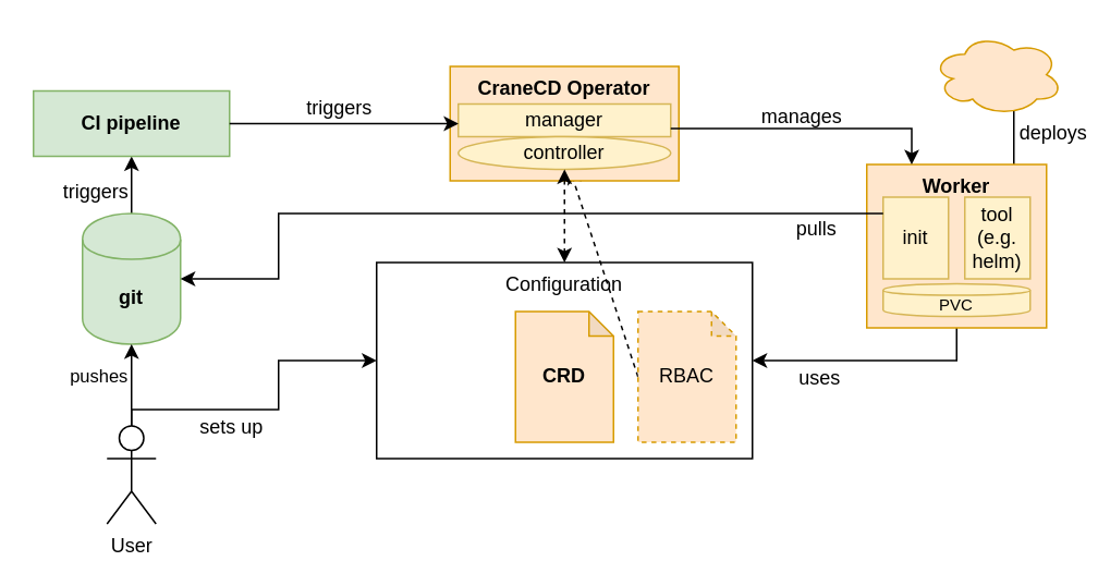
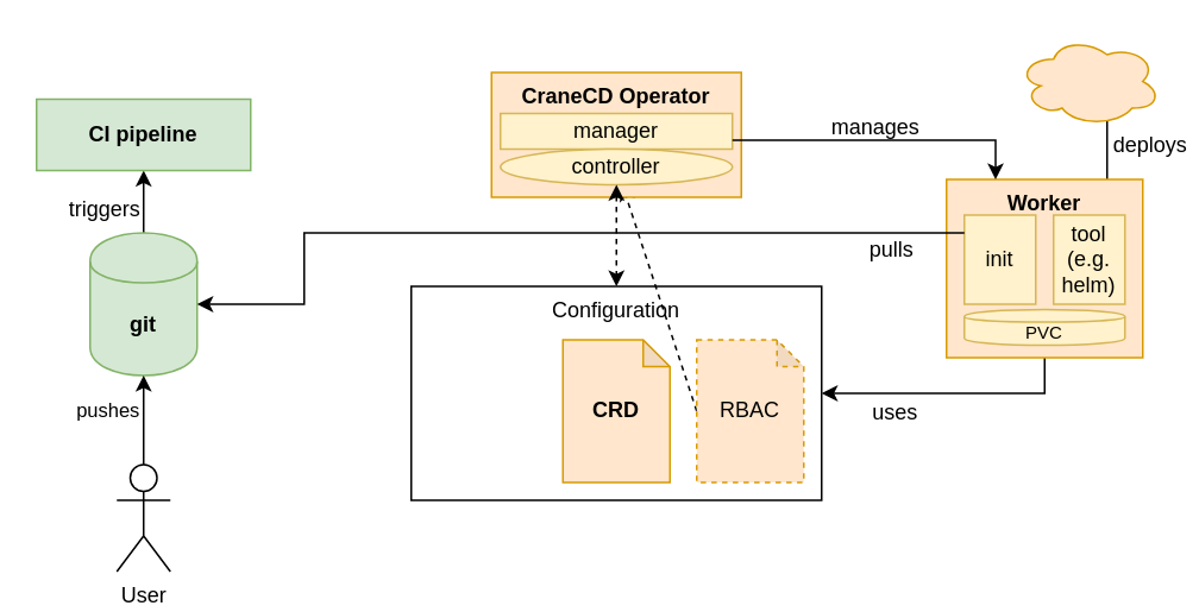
  <mxCell id="0" />
  <mxCell id="1" parent="0" />
  <mxCell id="2" value="Configuration" style="rounded=0;whiteSpace=wrap;html=1;verticalAlign=top;" parent="1" vertex="1"><mxGeometry x="230" y="160" width="230" height="120" as="geometry" /></mxCell>
  <mxCell id="3" style="rounded=0;orthogonalLoop=1;jettySize=auto;html=1;exitX=0;exitY=0.5;exitDx=0;exitDy=0;exitPerimeter=0;dashed=1;" parent="1" source="14" target="28" edge="1"><mxGeometry relative="1" as="geometry" /></mxCell>
  <mxCell id="4" style="edgeStyle=orthogonalEdgeStyle;rounded=0;orthogonalLoop=1;jettySize=auto;html=1;exitX=0.5;exitY=0;exitDx=0;exitDy=0;entryX=0.5;entryY=1;entryDx=0;entryDy=0;" parent="1" source="6" target="7" edge="1"><mxGeometry relative="1" as="geometry" /></mxCell>
  <mxCell id="5" value="triggers" style="text;html=1;align=center;verticalAlign=middle;resizable=0;points=[];" parent="4" vertex="1" connectable="0"><mxGeometry x="-0.181" y="-1" relative="1" as="geometry"><mxPoint x="-24" as="offset" /></mxGeometry></mxCell>
  <mxCell id="6" value="git" style="shape=cylinder;whiteSpace=wrap;html=1;boundedLbl=1;backgroundOutline=1;fillColor=#d5e8d4;strokeColor=#82b366;fontStyle=1" parent="1" vertex="1"><mxGeometry x="50" y="130" width="60" height="80" as="geometry" /></mxCell>
  <mxCell id="7" value="CI pipeline" style="rounded=0;whiteSpace=wrap;html=1;fillColor=#d5e8d4;strokeColor=#82b366;fontStyle=1" parent="1" vertex="1"><mxGeometry x="20" y="55" width="120" height="40" as="geometry" /></mxCell>
  <mxCell id="8" value="CraneCD Operator" style="rounded=0;whiteSpace=wrap;html=1;fillColor=#ffe6cc;strokeColor=#d79b00;fontStyle=1;verticalAlign=top;" parent="1" vertex="1"><mxGeometry x="275" y="40" width="140" height="70" as="geometry" /></mxCell>
  <mxCell id="9" value="pushes" style="edgeStyle=none;rounded=0;orthogonalLoop=1;jettySize=auto;html=1;exitX=0.5;exitY=0;exitDx=0;exitDy=0;exitPerimeter=0;endArrow=classic;endFill=1;" parent="1" edge="1" source="12"><mxGeometry x="0.2" y="20" relative="1" as="geometry"><mxPoint x="80" y="310" as="sourcePoint" /><mxPoint x="80" y="210" as="targetPoint" /><mxPoint as="offset" /></mxGeometry></mxCell>
- <mxCell id="10" style="edgeStyle=orthogonalEdgeStyle;rounded=0;orthogonalLoop=1;jettySize=auto;html=1;exitX=0.5;exitY=0;exitDx=0;exitDy=0;exitPerimeter=0;entryX=0;entryY=0.5;entryDx=0;entryDy=0;endArrow=classic;endFill=1;" parent="1" source="12" target="2" edge="1"><mxGeometry relative="1" as="geometry"><Array as="points"><mxPoint x="80" y="250" /><mxPoint x="170" y="250" /><mxPoint x="170" y="220" /></Array></mxGeometry></mxCell>
- <mxCell id="11" value="sets up" style="text;html=1;align=center;verticalAlign=middle;resizable=0;points=[];" parent="10" vertex="1" connectable="0"><mxGeometry x="-0.182" y="1" relative="1" as="geometry"><mxPoint x="-7.78" y="11.0" as="offset" /></mxGeometry></mxCell>
  <mxCell id="12" value="User" style="shape=umlActor;verticalLabelPosition=bottom;labelBackgroundColor=#ffffff;verticalAlign=top;html=1;outlineConnect=0;" parent="1" vertex="1"><mxGeometry x="65" y="260" width="30" height="60" as="geometry" /></mxCell>
  <mxCell id="13" value="CRD" style="shape=note;whiteSpace=wrap;html=1;backgroundOutline=1;darkOpacity=0.05;fillColor=#ffe6cc;strokeColor=#d79b00;size=15;fontStyle=1" parent="1" vertex="1"><mxGeometry x="315" y="190" width="60" height="80" as="geometry" /></mxCell>
  <mxCell id="14" value="RBAC" style="shape=note;whiteSpace=wrap;html=1;backgroundOutline=1;darkOpacity=0.05;fillColor=#ffe6cc;strokeColor=#d79b00;size=15;fontStyle=0;dashed=1;" parent="1" vertex="1"><mxGeometry x="390" y="190" width="60" height="80" as="geometry" /></mxCell>
  <mxCell id="15" style="edgeStyle=orthogonalEdgeStyle;rounded=0;orthogonalLoop=1;jettySize=auto;html=1;exitX=0.5;exitY=1;exitDx=0;exitDy=0;entryX=1;entryY=0.5;entryDx=0;entryDy=0;startArrow=none;startFill=0;endArrow=classic;endFill=1;" parent="1" source="19" target="2" edge="1"><mxGeometry relative="1" as="geometry" /></mxCell>
  <mxCell id="16" value="uses" style="text;html=1;align=center;verticalAlign=middle;resizable=0;points=[];" parent="15" vertex="1" connectable="0"><mxGeometry x="0.028" y="-43" relative="1" as="geometry"><mxPoint x="-30" y="53" as="offset" /></mxGeometry></mxCell>
  <mxCell id="17" style="edgeStyle=orthogonalEdgeStyle;rounded=0;orthogonalLoop=1;jettySize=auto;html=1;exitX=0.75;exitY=0;exitDx=0;exitDy=0;startArrow=none;startFill=0;endArrow=classic;endFill=1;" parent="1" source="19" edge="1"><mxGeometry relative="1" as="geometry"><mxPoint x="620" y="40" as="targetPoint" /><Array as="points"><mxPoint x="613" y="110" /><mxPoint x="620" y="110" /></Array></mxGeometry></mxCell>
  <mxCell id="18" value="deploys" style="text;html=1;align=center;verticalAlign=middle;resizable=0;points=[];" parent="17" vertex="1" connectable="0"><mxGeometry x="-0.22" y="-1" relative="1" as="geometry"><mxPoint x="22" y="-13.33" as="offset" /></mxGeometry></mxCell>
  <mxCell id="19" value="Worker" style="rounded=0;whiteSpace=wrap;html=1;fillColor=#ffe6cc;strokeColor=#d79b00;fontStyle=1;verticalAlign=top;" parent="1" vertex="1"><mxGeometry x="530" y="100" width="110" height="100" as="geometry" /></mxCell>
  <mxCell id="20" value="manages" style="text;html=1;align=center;verticalAlign=middle;resizable=0;points=[];autosize=1;" parent="1" vertex="1"><mxGeometry x="460" y="61" width="60" height="20" as="geometry" /></mxCell>
  <mxCell id="21" value="" style="ellipse;shape=cloud;whiteSpace=wrap;html=1;fillColor=#ffe6cc;strokeColor=#d79b00;" parent="1" vertex="1"><mxGeometry x="570" y="20" width="80" height="50" as="geometry" /></mxCell>
  <mxCell id="22" value="init" style="rounded=0;whiteSpace=wrap;html=1;fillColor=#fff2cc;strokeColor=#d6b656;" parent="1" vertex="1"><mxGeometry x="540" y="120" width="40" height="50" as="geometry" /></mxCell>
  <mxCell id="23" style="edgeStyle=orthogonalEdgeStyle;rounded=0;orthogonalLoop=1;jettySize=auto;html=1;entryX=1;entryY=0.5;entryDx=0;entryDy=0;startArrow=none;startFill=0;endArrow=classic;endFill=1;" parent="1" target="6" edge="1"><mxGeometry relative="1" as="geometry"><mxPoint x="540" y="130" as="sourcePoint" /><Array as="points"><mxPoint x="170" y="130" /><mxPoint x="170" y="170" /></Array></mxGeometry></mxCell>
  <mxCell id="24" value="pulls" style="text;html=1;align=center;verticalAlign=middle;resizable=0;points=[];" parent="23" vertex="1" connectable="0"><mxGeometry x="-0.633" relative="1" as="geometry"><mxPoint x="44.17" y="9.97" as="offset" /></mxGeometry></mxCell>
  <mxCell id="25" value="PVC" style="shape=cylinder;whiteSpace=wrap;html=1;boundedLbl=1;backgroundOutline=1;fillColor=#fff2cc;strokeColor=#d6b656;fontSize=10;" parent="1" vertex="1"><mxGeometry x="540" y="173" width="90" height="20" as="geometry" /></mxCell>
  <mxCell id="26" value="&lt;div&gt;tool&lt;/div&gt;&lt;div&gt;(e.g. helm)&lt;br&gt;&lt;/div&gt;" style="rounded=0;whiteSpace=wrap;html=1;fillColor=#fff2cc;strokeColor=#d6b656;" parent="1" vertex="1"><mxGeometry x="590" y="120" width="40" height="50" as="geometry" /></mxCell>
  <mxCell id="27" value="manager" style="rounded=0;whiteSpace=wrap;html=1;fillColor=#fff2cc;strokeColor=#d6b656;" vertex="1" parent="1"><mxGeometry x="280" y="63" width="130" height="20" as="geometry" /></mxCell>
  <mxCell id="28" value="controller" style="ellipse;whiteSpace=wrap;html=1;fillColor=#fff2cc;strokeColor=#d6b656;" vertex="1" parent="1"><mxGeometry x="280" y="83" width="130" height="20" as="geometry" /></mxCell>
  <mxCell id="29" style="edgeStyle=none;rounded=0;orthogonalLoop=1;jettySize=auto;html=1;exitX=0.5;exitY=1;exitDx=0;exitDy=0;endArrow=classic;endFill=1;startArrow=classic;startFill=1;dashed=1;" parent="1" source="28" edge="1"><mxGeometry relative="1" as="geometry"><mxPoint x="345" y="160" as="targetPoint" /></mxGeometry></mxCell>
- <mxCell id="30" style="edgeStyle=orthogonalEdgeStyle;rounded=0;orthogonalLoop=1;jettySize=auto;html=1;exitX=1;exitY=0.5;exitDx=0;exitDy=0;entryX=0.001;entryY=0.601;entryDx=0;entryDy=0;entryPerimeter=0;" parent="1" source="7" target="27" edge="1"><mxGeometry relative="1" as="geometry"><mxPoint x="270" y="75" as="targetPoint" /></mxGeometry></mxCell>
- <mxCell id="31" value="triggers" style="text;html=1;align=center;verticalAlign=middle;resizable=0;points=[];" parent="30" vertex="1" connectable="0"><mxGeometry x="-0.293" y="-1" relative="1" as="geometry"><mxPoint x="17" y="-11" as="offset" /></mxGeometry></mxCell>
  <mxCell id="32" style="edgeStyle=orthogonalEdgeStyle;rounded=0;orthogonalLoop=1;jettySize=auto;html=1;exitX=1;exitY=0.75;exitDx=0;exitDy=0;entryX=0.25;entryY=0;entryDx=0;entryDy=0;startArrow=none;startFill=0;endArrow=classic;endFill=1;" parent="1" source="27" target="19" edge="1"><mxGeometry relative="1" as="geometry" /></mxCell>
